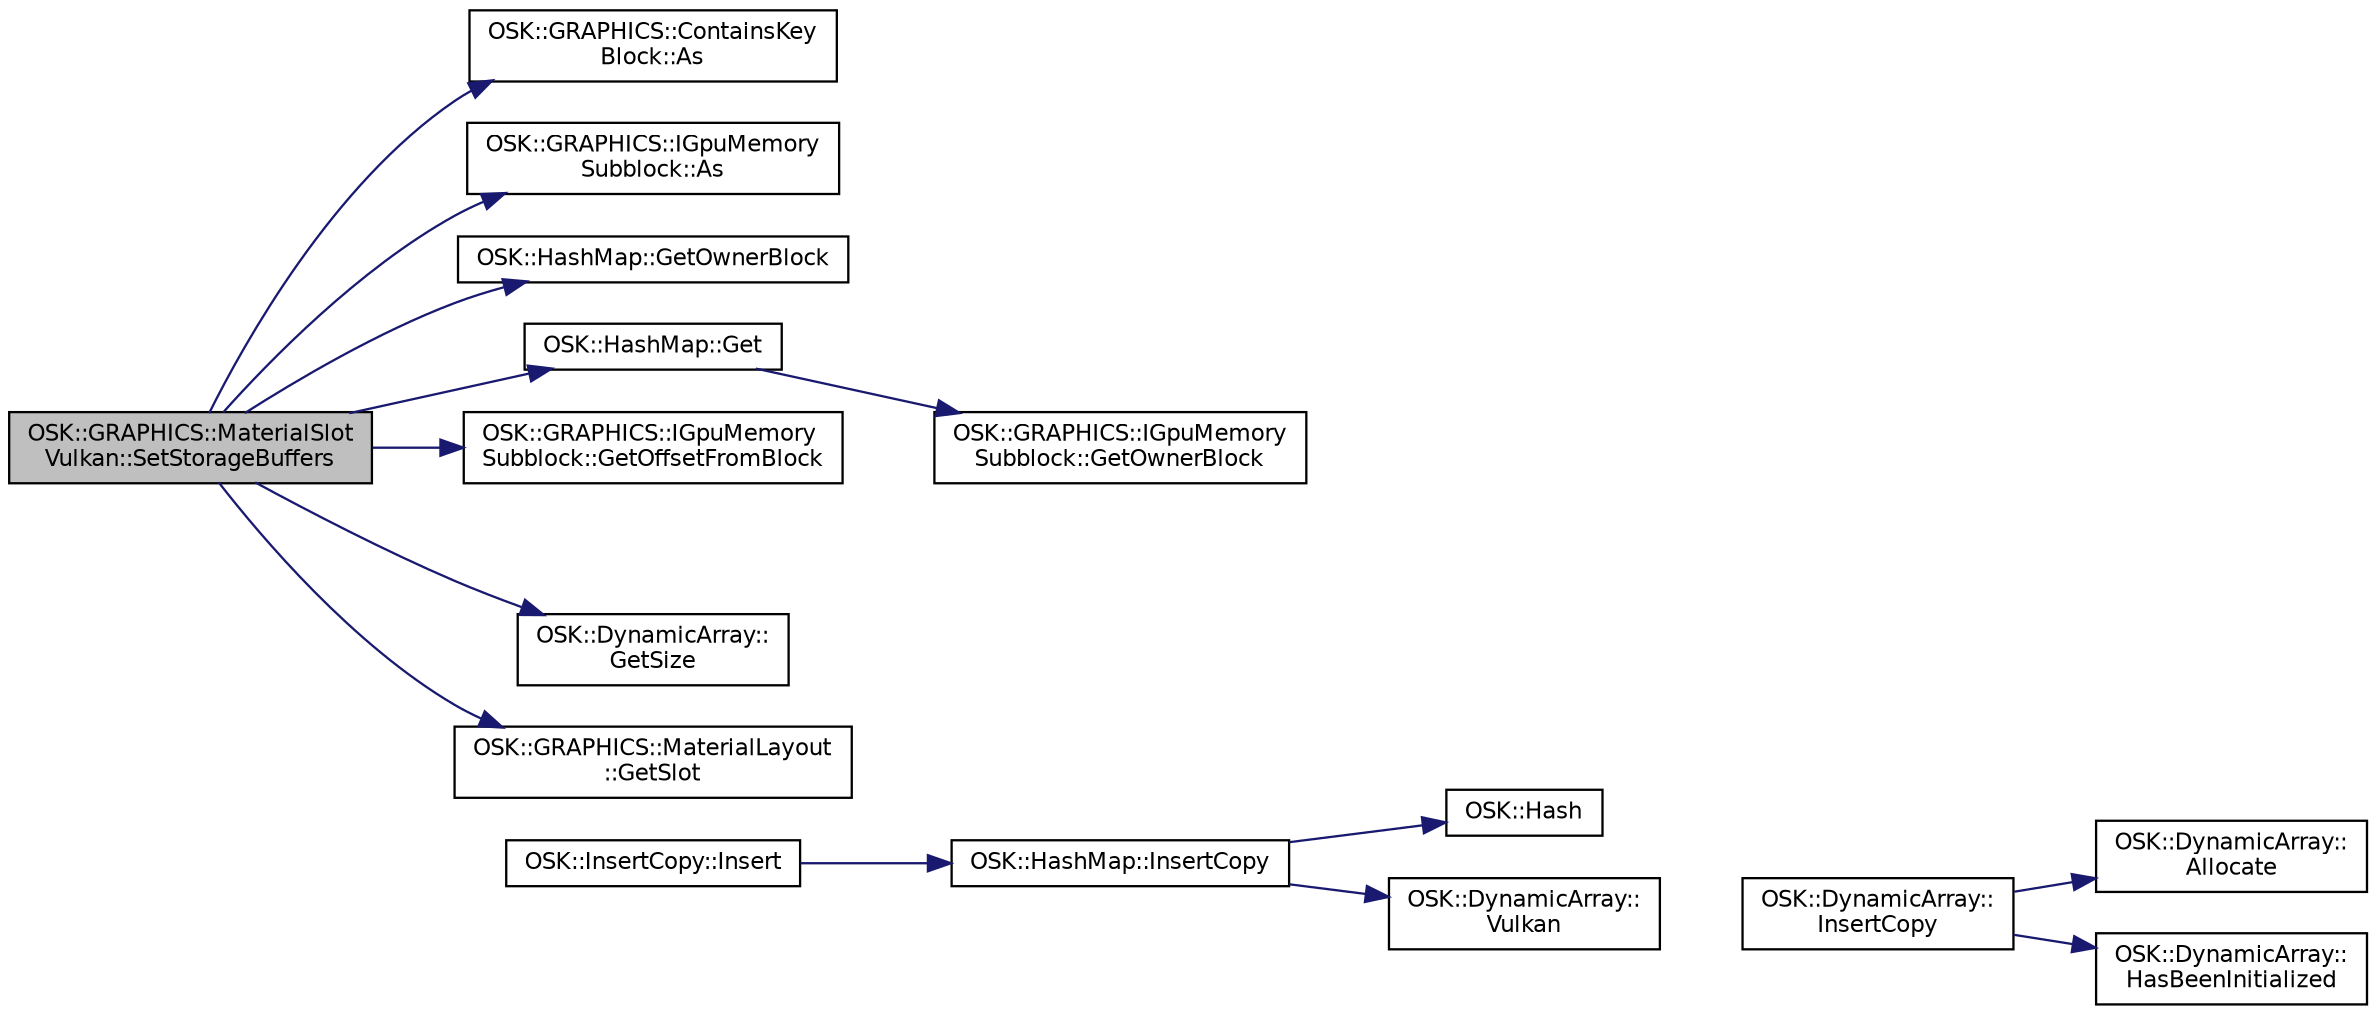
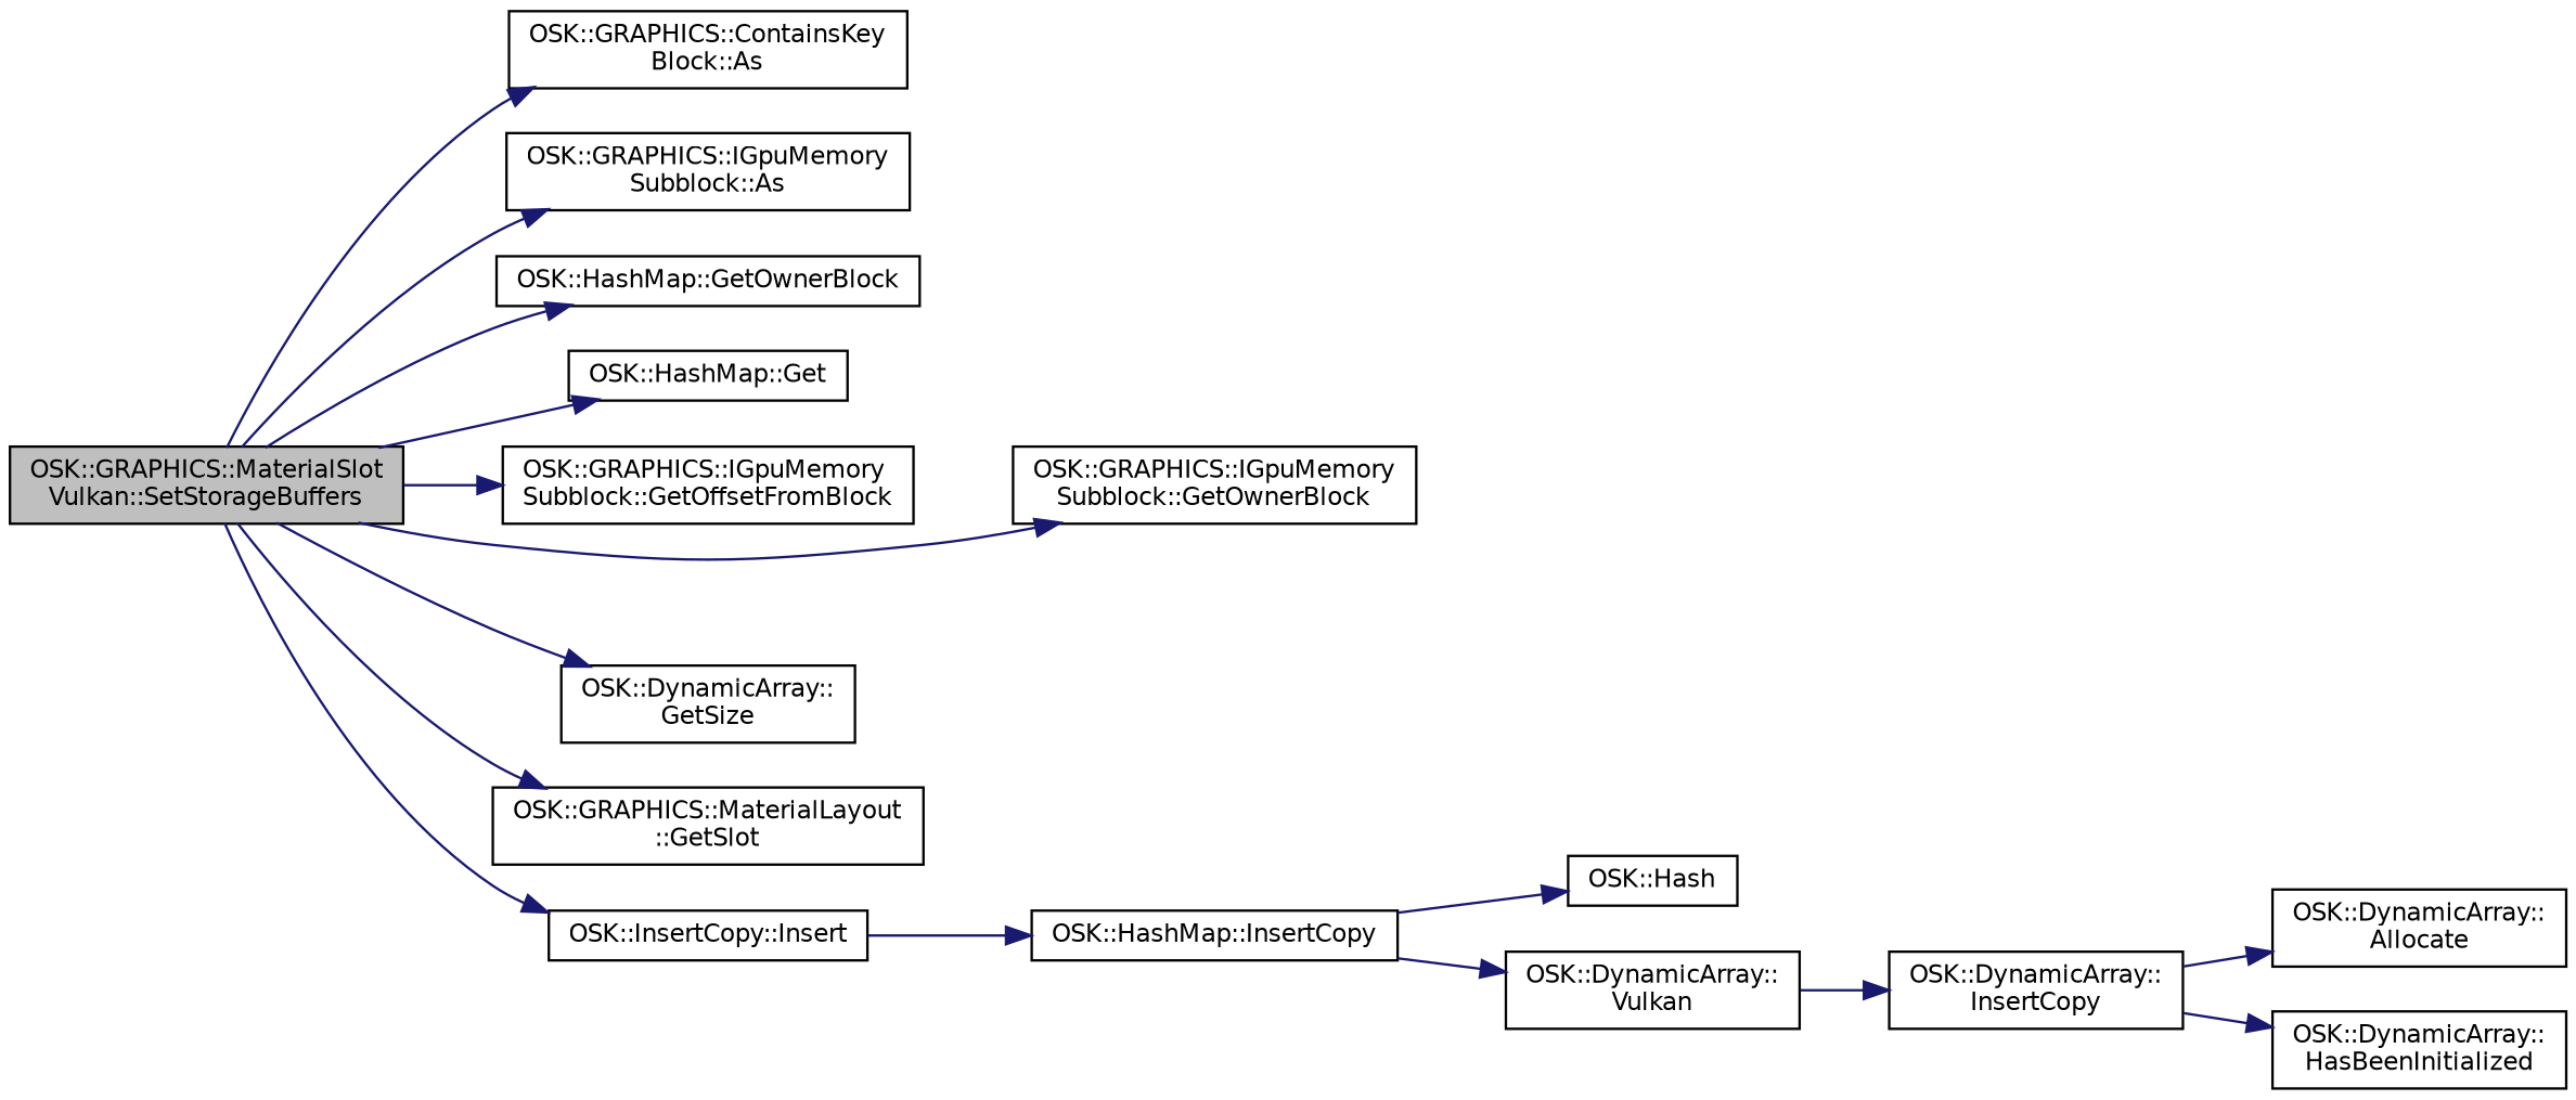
  digraph {
    rankdir=LR
    node [color=black fillcolor=white fontname=Helvetica fontsize=10 shape=record style=filled]
    edge [color=midnightblue fontname=Helvetica fontsize=10 labelfontname=Helvetica labelfontsize=10 style=solid]
    n1 [fillcolor=grey75 fontcolor=black height=0.2 label="OSK::GRAPHICS::MaterialSlot\lVulkan::SetStorageBuffers" width=0.4]
    n2 [height=0.2 label="OSK::GRAPHICS::ContainsKey\lBlock::As" width=0.4]
    n3 [height=0.2 label="OSK::GRAPHICS::IGpuMemory\lSubblock::As" width=0.4]
    n4 [height=0.2 label="OSK::HashMap::GetOwnerBlock" width=0.4]
    n5 [height=0.2 label="OSK::HashMap::Get" width=0.4]
    n6 [height=0.2 label="OSK::GRAPHICS::IGpuMemory\lSubblock::GetOffsetFromBlock" width=0.4]
    n7 [height=0.2 label="OSK::GRAPHICS::IGpuMemory\lSubblock::GetOwnerBlock" width=0.4]
    n8 [height=0.2 label="OSK::DynamicArray::\lGetSize" width=0.4]
    n9 [height=0.2 label="OSK::GRAPHICS::MaterialLayout\l::GetSlot" width=0.4]
    n10 [height=0.2 label="OSK::InsertCopy::Insert" width=0.4]
    n11 [height=0.2 label="OSK::HashMap::InsertCopy" width=0.4]
    n12 [height=0.2 label="OSK::Hash" width=0.4]
    n13 [height=0.2 label="OSK::DynamicArray::\lVulkan" width=0.4]
    n14 [height=0.2 label="OSK::DynamicArray::\lInsertCopy" width=0.4]
    n15 [height=0.2 label="OSK::DynamicArray::\lAllocate" width=0.4]
    n16 [height=0.2 label="OSK::DynamicArray::\lHasBeenInitialized" width=0.4]
    n1 -> n2
    n1 -> n3
    n1 -> n4
    n1 -> n5
    n1 -> n6
-   n5 -> n7
+   n1 -> n7
    n1 -> n8
    n1 -> n9
+   n1 -> n10
    n10 -> n11
    n11 -> n12
    n11 -> n13
+   n13 -> n14
    n14 -> n15
    n14 -> n16
  }
